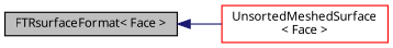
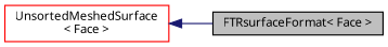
  digraph {
    rankdir=LR
    fontname="Noto Sans"
    node [fontname="Noto Sans" fontsize=10 shape=record]
    n1 [color=black fillcolor=grey75 fontcolor=black height=0.2 label="FTRsurfaceFormat\< Face \>" style=filled width=0.4]
    n2 [color=red height=0.2 label="UnsortedMeshedSurface\l\< Face \>" width=0.4]
-   n1 -> n2 [color=midnightblue dir=back fontname="Noto Sans" fontsize=10 labelfontname=FreeSans labelfontsize=10 style=solid]
+   n2 -> n1 [color=midnightblue dir=back fontname="Noto Sans" fontsize=10 labelfontname=FreeSans labelfontsize=10 style=solid]
  }
